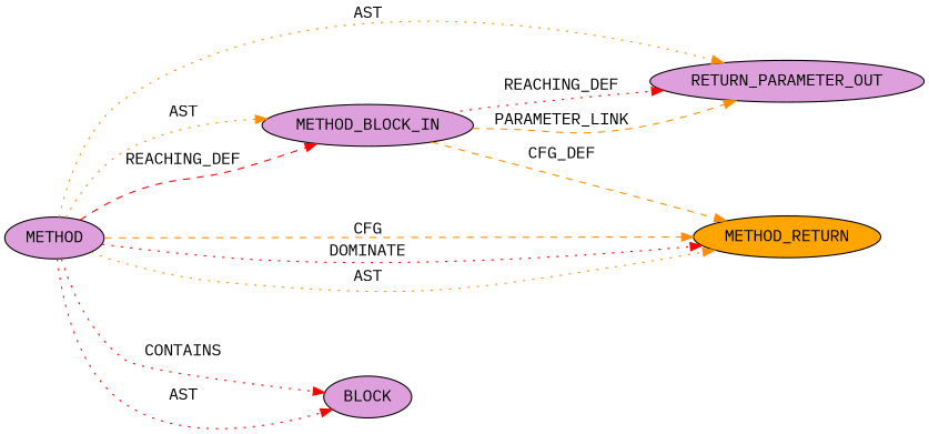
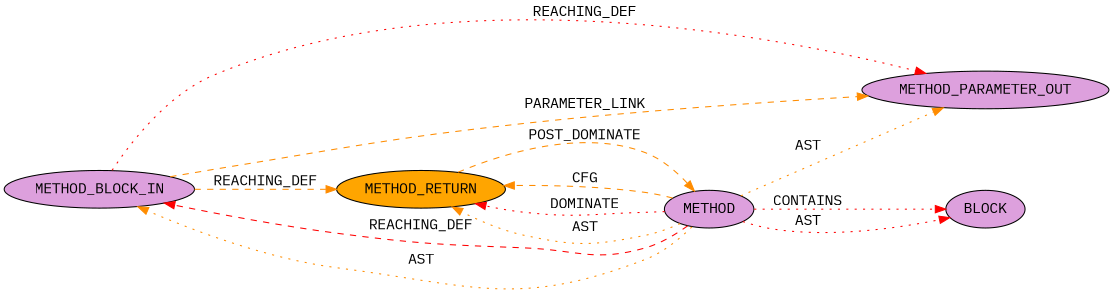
  digraph {
    fontname="IBM Plex Mono"
    rankdir=LR
    node [CODE=p1 EVALUATION_STRATEGY=BY_VALUE ORDER=1 TYPE_FULL_NAME=ANY fillcolor=plum fontname="IBM Plex Mono" style=filled]
    edge [color=darkorange fontname="IBM Plex Mono" style=dotted]
    n1 [INDEX=1 IS_VARIADIC=false NAME=p1 label=METHOD_BLOCK_IN]
-   n2 [INDEX=1 IS_VARIADIC=false NAME=p1 label=RETURN_PARAMETER_OUT]
+   n2 [INDEX=1 IS_VARIADIC=false NAME=p1 label=METHOD_PARAMETER_OUT]
    n3 [CODE=RET ORDER=2 fillcolor=orange label=METHOD_RETURN]
    n4 [AST_PARENT_FULL_NAME="<global>" AST_PARENT_TYPE=NAMESPACE_BLOCK CODE="<empty>" FILENAME="<empty>" FULL_NAME=IS_ERR IS_EXTERNAL=true NAME=IS_ERR ORDER=0 label=METHOD EVALUATION_STRATEGY="" TYPE_FULL_NAME=""]
    n5 [ARGUMENT_INDEX=1 CODE="<empty>" label=BLOCK EVALUATION_STRATEGY=""]
    n1 -> n2 [VARIABLE=p1 color=red label=REACHING_DEF]
    n1 -> n2 [label=PARAMETER_LINK style=dashed]
-   n1 -> n3 [VARIABLE=p1 label=CFG_DEF style=dashed]
+   n1 -> n3 [VARIABLE=p1 label=REACHING_DEF style=dashed]
+   n3 -> n4 [label=POST_DOMINATE style=dashed]
    n4 -> n1 [color=red label=REACHING_DEF style=dashed]
    n4 -> n1 [label=AST]
    n4 -> n2 [label=AST]
    n4 -> n3 [label=CFG style=dashed]
    n4 -> n3 [color=red label=DOMINATE]
    n4 -> n3 [label=AST]
    n4 -> n5 [color=red label=CONTAINS]
    n4 -> n5 [color=red label=AST]
  }
